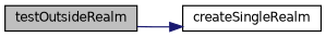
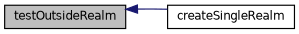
  digraph {
    rankdir=LR
    node [color=black fontname=Helvetica fontsize=10 shape=record style=filled]
    n1 [fillcolor=grey75 fontcolor=black height=0.2 label=testOutsideRealm width=0.4]
    n2 [fillcolor=white height=0.2 label=createSingleRealm width=0.4]
-   n1 -> n2 [color=midnightblue fontname=Helvetica fontsize=10 labelfontname=Helvetica labelfontsize=10 style=solid]
+   n2 -> n1 [color=midnightblue fontname=Helvetica fontsize=10 labelfontname=Helvetica labelfontsize=10 style=solid]
  }
